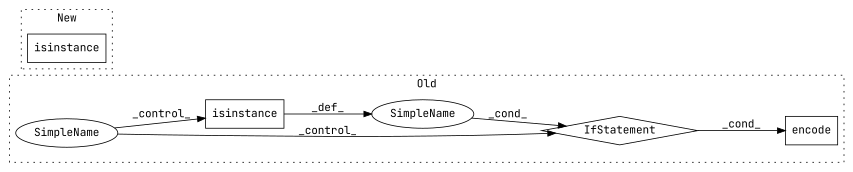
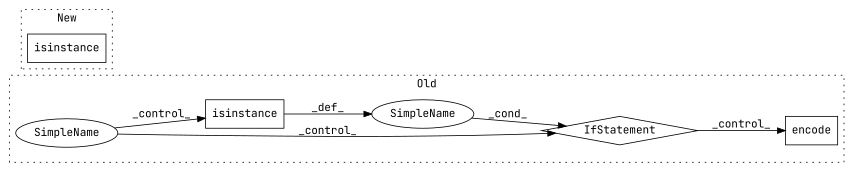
  digraph {
    rankdir=LR
    fontname="JetBrains Mono"
    node [a=32 shape=box fontname="JetBrains Mono"]
    edge [fontname="JetBrains Mono"]
    n1 [l="7,1" label=encode s="972,987"]
    n2 [a=25 l="4,2" label=IfStatement s="915,953" shape=diamond]
    n3 [a=42 label=SimpleName shape=ellipse]
    n4 [a=42 label=SimpleName shape=ellipse]
    n5 [l="11,1" label=isinstance s="930,952"]
    n6 [l="11,1" label=isinstance s="913,941"]
    subgraph cluster_1 {
      label=Old
      style=dotted
      n1
      n2
      n3
      n4
      n5
    }
    subgraph cluster_2 {
      label=New
      style=dotted
      n6
    }
-   n2 -> n1 [label=_cond_]
+   n2 -> n1 [label=_control_]
    n3 -> n2 [label=_control_]
    n3 -> n5 [label=_control_]
    n4 -> n2 [label=_cond_]
    n5 -> n4 [label=_def_]
  }
